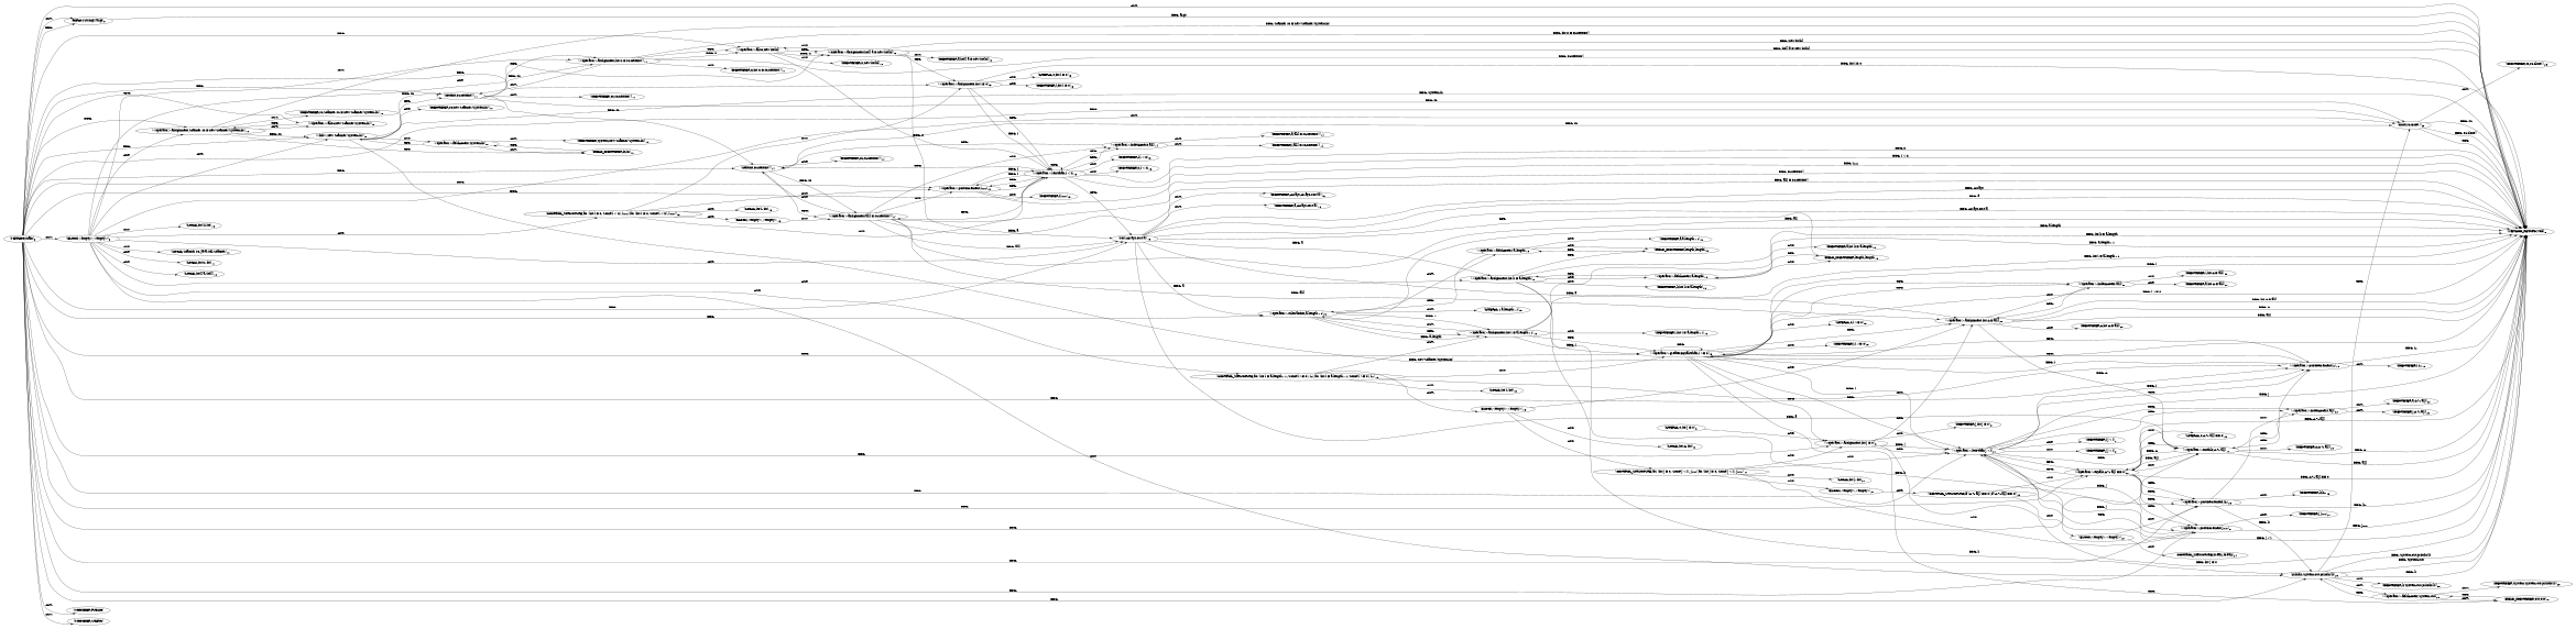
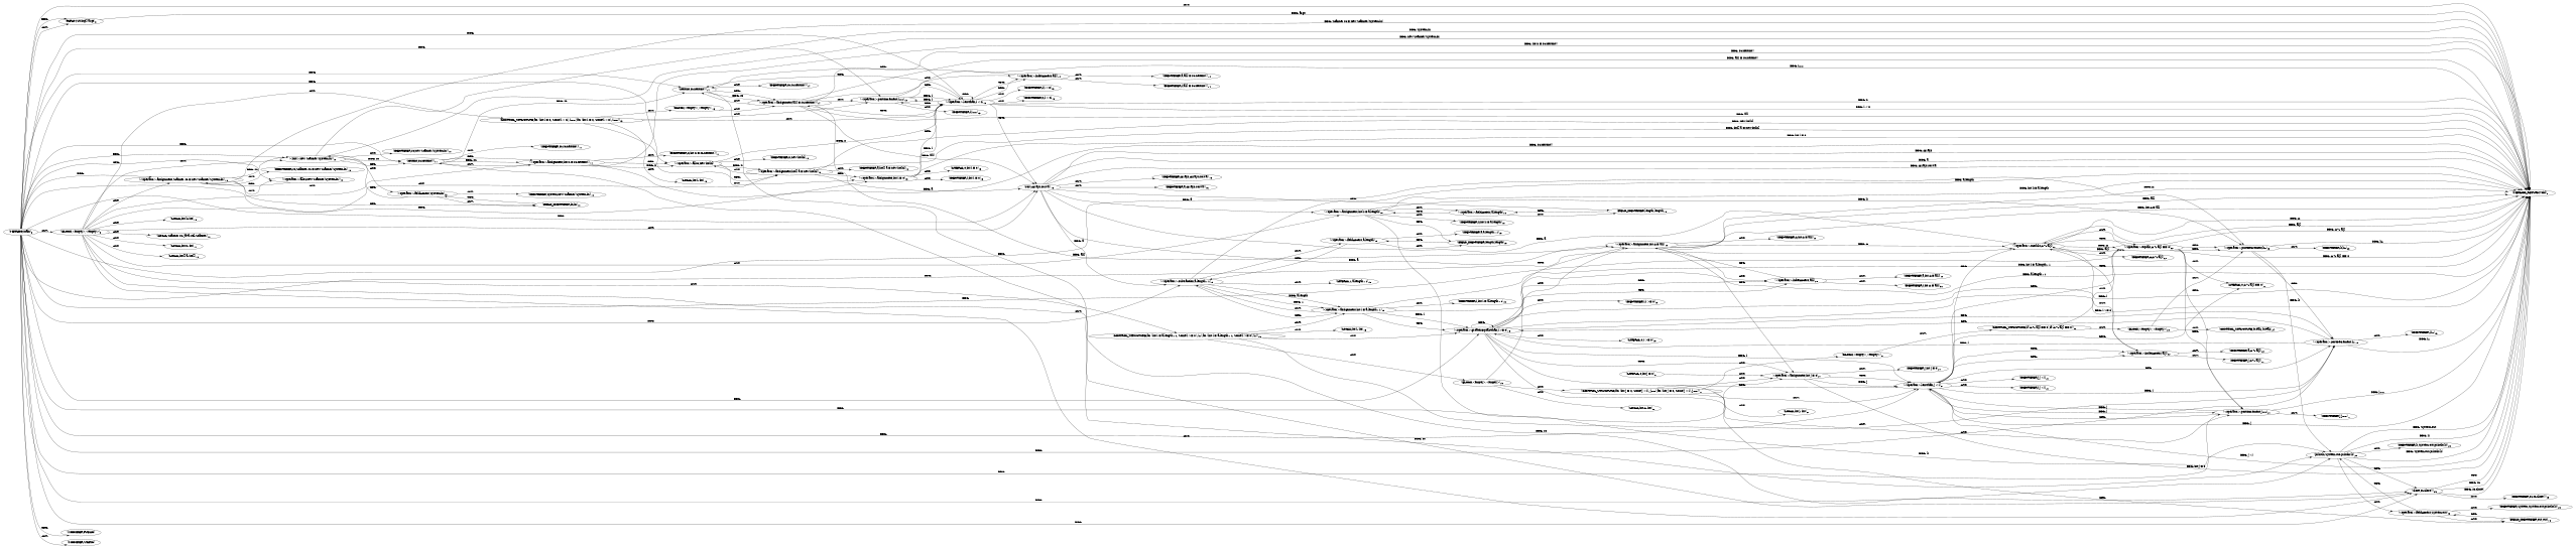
  digraph {
    rankdir=LR
    n1 [label=<(METHOD,main)<SUB>8</SUB>>]
    n2 [label=<(PARAM,String[] args)<SUB>8</SUB>>]
    n3 [label=<(BLOCK,&lt;empty&gt;,&lt;empty&gt;)<SUB>8</SUB>>]
    n4 [label=<(&lt;operator&gt;.assignment,Scanner sc = new Scanner(System.in))<SUB>10</SUB>>]
    n5 [label=<(&lt;operator&gt;.alloc,new Scanner(System.in))<SUB>10</SUB>>]
    n6 [label=<(&lt;init&gt;,new Scanner(System.in))<SUB>10</SUB>>]
    n7 [label=<(nextInt,sc.nextInt())<SUB>11</SUB>>]
    n8 [label=<(&lt;operator&gt;.alloc,new int[n])>]
    n9 [label=<(&lt;operator&gt;.assignment,int i = 0)<SUB>13</SUB>>]
    n10 [label=<(&lt;operator&gt;.lessThan,i &lt; n)<SUB>13</SUB>>]
    n11 [label=<(&lt;operator&gt;.postIncrement,i++)<SUB>13</SUB>>]
    n12 [label=<(nextInt,sc.nextInt())<SUB>14</SUB>>]
    n13 [label=<(sort,Arrays.sort(a))<SUB>16</SUB>>]
    n14 [label=<(&lt;operator&gt;.subtraction,a.length - 1)<SUB>19</SUB>>]
    n15 [label=<(&lt;operator&gt;.greaterEqualsThan,i &gt;= 0)<SUB>19</SUB>>]
    n16 [label=<(&lt;operator&gt;.postDecrement,i--)<SUB>19</SUB>>]
    n17 [label=<(&lt;operator&gt;.assignment,int j = 0)<SUB>21</SUB>>]
    n18 [label=<(&lt;operator&gt;.lessThan,j &lt; i)<SUB>21</SUB>>]
    n19 [label=<(&lt;operator&gt;.postIncrement,j++)<SUB>21</SUB>>]
    n20 [label=<(&lt;operator&gt;.equals,A % a[j] == 0)<SUB>22</SUB>>]
    n21 [label=<(&lt;operator&gt;.modulo,A % a[j])<SUB>22</SUB>>]
    n22 [label=<(&lt;operator&gt;.postDecrement,k--)<SUB>23</SUB>>]
    n23 [label=<(println,System.out.println(k))<SUB>28</SUB>>]
    n24 [label=<(close,sc.close())<SUB>29</SUB>>]
    n25 [label=<(MODIFIER,PUBLIC)>]
    n26 [label=<(MODIFIER,STATIC)>]
    n27 [label=<(METHOD_RETURN,void)<SUB>8</SUB>>]
    n28 [label=<(LOCAL,Scanner sc: java.util.Scanner)<SUB>10</SUB>>]
    n29 [label=<(LOCAL,int n: int)<SUB>11</SUB>>]
    n30 [label=<(&lt;operator&gt;.assignment,int n = sc.nextInt())<SUB>11</SUB>>]
    n31 [label=<(LOCAL,int[] a: int[])<SUB>12</SUB>>]
    n32 [label=<(&lt;operator&gt;.assignment,int[] a = new int[n])<SUB>12</SUB>>]
    n33 [label=<(CONTROL_STRUCTURE,for (int i = 0; Some(i &lt; n); i++),for (int i = 0; Some(i &lt; n); i++))<SUB>13</SUB>>]
    n34 [label=<(LOCAL,int k: int)<SUB>18</SUB>>]
    n35 [label=<(&lt;operator&gt;.assignment,int k = a.length)<SUB>18</SUB>>]
    n36 [label=<(CONTROL_STRUCTURE,for (int i = a.length - 1; Some(i &gt;= 0); i--),for (int i = a.length - 1; Some(i &gt;= 0); i--))<SUB>19</SUB>>]
    n37 [label=<(IDENTIFIER,sc,Scanner sc = new Scanner(System.in))<SUB>10</SUB>>]
    n38 [label=<(FIELD_IDENTIFIER,in,in)<SUB>10</SUB>>]
    n39 [label=<(IDENTIFIER,sc,new Scanner(System.in))<SUB>10</SUB>>]
    n40 [label=<(&lt;operator&gt;.fieldAccess,System.in)<SUB>10</SUB>>]
    n41 [label=<(IDENTIFIER,sc,sc.nextInt())<SUB>11</SUB>>]
    n42 [label=<(IDENTIFIER,n,new int[n])<SUB>12</SUB>>]
    n43 [label=<(IDENTIFIER,i,int i = 0)<SUB>13</SUB>>]
    n44 [label=<(LITERAL,0,int i = 0)<SUB>13</SUB>>]
    n45 [label=<(IDENTIFIER,i,i &lt; n)<SUB>13</SUB>>]
    n46 [label=<(IDENTIFIER,n,i &lt; n)<SUB>13</SUB>>]
    n47 [label=<(&lt;operator&gt;.assignment,a[i] = sc.nextInt())<SUB>14</SUB>>]
    n48 [label=<(&lt;operator&gt;.indexAccess,a[i])<SUB>14</SUB>>]
    n49 [label=<(IDENTIFIER,i,i++)<SUB>13</SUB>>]
    n50 [label=<(IDENTIFIER,sc,sc.nextInt())<SUB>14</SUB>>]
    n51 [label=<(&lt;operator&gt;.assignment,int A = a[i])<SUB>20</SUB>>]
    n52 [label=<(IDENTIFIER,Arrays,Arrays.sort(a))<SUB>16</SUB>>]
    n53 [label=<(IDENTIFIER,a,Arrays.sort(a))<SUB>16</SUB>>]
    n54 [label=<(FIELD_IDENTIFIER,length,length)<SUB>18</SUB>>]
    n55 [label=<(&lt;operator&gt;.assignment,int i = a.length - 1)<SUB>19</SUB>>]
    n56 [label=<(&lt;operator&gt;.fieldAccess,a.length)<SUB>19</SUB>>]
    n57 [label=<(LITERAL,1,a.length - 1)<SUB>19</SUB>>]
    n58 [label=<(IDENTIFIER,i,i &gt;= 0)<SUB>19</SUB>>]
    n59 [label=<(LITERAL,0,i &gt;= 0)<SUB>19</SUB>>]
    n60 [label=<(&lt;operator&gt;.indexAccess,a[i])<SUB>20</SUB>>]
    n61 [label=<(FIELD_IDENTIFIER,out,out)<SUB>78</SUB>>]
    n62 [label=<(IDENTIFIER,i,i--)<SUB>19</SUB>>]
    n63 [label=<(IDENTIFIER,j,int j = 0)<SUB>21</SUB>>]
    n64 [label=<(IDENTIFIER,j,j &lt; i)<SUB>21</SUB>>]
    n65 [label=<(IDENTIFIER,i,j &lt; i)<SUB>21</SUB>>]
    n66 [label=<(&lt;operator&gt;.indexAccess,a[j])<SUB>22</SUB>>]
    n67 [label=<(IDENTIFIER,j,j++)<SUB>21</SUB>>]
    n68 [label=<(LITERAL,0,A % a[j] == 0)<SUB>22</SUB>>]
    n69 [label=<(IDENTIFIER,A,A % a[j])<SUB>22</SUB>>]
    n70 [label=<(IDENTIFIER,k,k--)<SUB>23</SUB>>]
    n71 [label=<(&lt;operator&gt;.fieldAccess,System.out)<SUB>28</SUB>>]
    n72 [label=<(IDENTIFIER,k,System.out.println(k))<SUB>28</SUB>>]
    n73 [label=<(IDENTIFIER,sc,sc.close())<SUB>29</SUB>>]
    n74 [label=<(IDENTIFIER,n,int n = sc.nextInt())<SUB>11</SUB>>]
    n75 [label=<(IDENTIFIER,a,int[] a = new int[n])<SUB>12</SUB>>]
    n76 [label=<(LOCAL,int i: int)<SUB>13</SUB>>]
    n77 [label=<(BLOCK,&lt;empty&gt;,&lt;empty&gt;)<SUB>13</SUB>>]
    n78 [label=<(IDENTIFIER,k,int k = a.length)<SUB>18</SUB>>]
    n79 [label=<(&lt;operator&gt;.fieldAccess,a.length)<SUB>18</SUB>>]
    n80 [label=<(FIELD_IDENTIFIER,length,length)<SUB>19</SUB>>]
    n81 [label=<(LOCAL,int i: int)<SUB>19</SUB>>]
    n82 [label=<(BLOCK,&lt;empty&gt;,&lt;empty&gt;)<SUB>19</SUB>>]
    n83 [label=<(IDENTIFIER,System,new Scanner(System.in))<SUB>10</SUB>>]
    n84 [label=<(IDENTIFIER,a,a[i] = sc.nextInt())<SUB>14</SUB>>]
    n85 [label=<(IDENTIFIER,i,a[i] = sc.nextInt())<SUB>14</SUB>>]
    n86 [label=<(IDENTIFIER,A,int A = a[i])<SUB>20</SUB>>]
-   n87 [label=<(IDENTIFIER,a,int k = a.length)<SUB>18</SUB>>]
    n88 [label=<(IDENTIFIER,i,int i = a.length - 1)<SUB>19</SUB>>]
    n89 [label=<(LOCAL,int A: int)<SUB>20</SUB>>]
    n90 [label=<(CONTROL_STRUCTURE,for (int j = 0; Some(j &lt; i); j++),for (int j = 0; Some(j &lt; i); j++))<SUB>21</SUB>>]
    n91 [label=<(IDENTIFIER,a,a.length - 1)<SUB>19</SUB>>]
    n92 [label=<(IDENTIFIER,a,int A = a[i])<SUB>20</SUB>>]
    n93 [label=<(IDENTIFIER,i,int A = a[i])<SUB>90</SUB>>]
    n94 [label=<(LOCAL,int j: int)<SUB>21</SUB>>]
    n95 [label=<(BLOCK,&lt;empty&gt;,&lt;empty&gt;)<SUB>21</SUB>>]
    n96 [label=<(CONTROL_STRUCTURE,if (A % a[j] == 0),if (A % a[j] == 0))<SUB>22</SUB>>]
    n97 [label=<(LITERAL,0,int j = 0)<SUB>21</SUB>>]
    n98 [label=<(IDENTIFIER,a,A % a[j])<SUB>22</SUB>>]
    n99 [label=<(IDENTIFIER,j,A % a[j])<SUB>22</SUB>>]
    n100 [label=<(BLOCK,&lt;empty&gt;,&lt;empty&gt;)<SUB>22</SUB>>]
    n101 [label=<(CONTROL_STRUCTURE,break;,break;)<SUB>24</SUB>>]
    n102 [label=<(IDENTIFIER,System,System.out.println(k))<SUB>28</SUB>>]
    n1 -> n2 [label="AST: "]
    n1 -> n2 [label="DDG: "]
    n1 -> n3 [label="AST: "]
    n1 -> n4 [label="DDG: "]
    n1 -> n5 [label="CFG: "]
    n1 -> n6 [label="DDG: "]
    n1 -> n7 [label="DDG: "]
    n1 -> n8 [label="DDG: "]
    n1 -> n9 [label="DDG: "]
    n1 -> n10 [label="DDG: "]
    n1 -> n11 [label="DDG: "]
    n1 -> n12 [label="DDG: "]
    n1 -> n13 [label="DDG: "]
    n1 -> n14 [label="DDG: "]
    n1 -> n15 [label="DDG: "]
    n1 -> n16 [label="DDG: "]
    n1 -> n17 [label="DDG: "]
    n1 -> n18 [label="DDG: "]
    n1 -> n19 [label="DDG: "]
    n1 -> n20 [label="DDG: "]
    n1 -> n21 [label="DDG: "]
    n1 -> n22 [label="DDG: "]
    n1 -> n23 [label="DDG: "]
    n1 -> n24 [label="DDG: "]
-   n1 -> n25 [label="AST: "]
+   n1 -> n25 [label="CFG: "]
    n1 -> n26 [label="AST: "]
    n1 -> n27 [label="AST: "]
    n2 -> n27 [label="DDG: args"]
    n3 -> n4 [label="AST: "]
    n3 -> n6 [label="AST: "]
    n3 -> n13 [label="AST: "]
    n3 -> n23 [label="AST: "]
    n3 -> n24 [label="AST: "]
    n3 -> n28 [label="AST: "]
    n3 -> n29 [label="AST: "]
    n3 -> n30 [label="AST: "]
    n3 -> n31 [label="AST: "]
    n3 -> n32 [label="AST: "]
    n3 -> n33 [label="AST: "]
    n3 -> n34 [label="AST: "]
    n3 -> n35 [label="AST: "]
    n3 -> n36 [label="AST: "]
    n4 -> n5 [label="AST: "]
    n4 -> n6 [label="DDG: sc"]
    n4 -> n27 [label="DDG: Scanner sc = new Scanner(System.in)"]
    n4 -> n37 [label="AST: "]
    n4 -> n38 [label="CFG: "]
    n5 -> n4 [label="CFG: "]
    n6 -> n7 [label="CFG: "]
    n6 -> n7 [label="DDG: sc"]
    n6 -> n27 [label="DDG: System.in"]
    n6 -> n27 [label="DDG: new Scanner(System.in)"]
    n6 -> n39 [label="AST: "]
    n6 -> n40 [label="AST: "]
    n7 -> n12 [label="DDG: sc"]
    n7 -> n24 [label="DDG: sc"]
    n7 -> n30 [label="CFG: "]
    n7 -> n30 [label="DDG: sc"]
    n7 -> n41 [label="AST: "]
    n8 -> n10 [label="DDG: n"]
    n8 -> n32 [label="CFG: "]
    n8 -> n32 [label="DDG: n"]
    n8 -> n42 [label="AST: "]
    n9 -> n10 [label="CFG: "]
    n9 -> n10 [label="DDG: i"]
    n9 -> n27 [label="DDG: int i = 0"]
    n9 -> n43 [label="AST: "]
    n9 -> n44 [label="AST: "]
    n10 -> n10 [label="CDG: "]
    n10 -> n11 [label="DDG: i"]
    n10 -> n11 [label="CDG: "]
    n10 -> n12 [label="CDG: "]
    n10 -> n13 [label="CFG: "]
    n10 -> n27 [label="DDG: n"]
    n10 -> n27 [label="DDG: i &lt; n"]
    n10 -> n45 [label="AST: "]
    n10 -> n46 [label="AST: "]
    n10 -> n47 [label="CDG: "]
    n10 -> n48 [label="CFG: "]
    n10 -> n48 [label="CDG: "]
    n11 -> n10 [label="CFG: "]
    n11 -> n10 [label="DDG: i"]
    n11 -> n27 [label="DDG: i++"]
    n11 -> n49 [label="AST: "]
    n12 -> n24 [label="DDG: sc"]
    n12 -> n47 [label="CFG: "]
    n12 -> n47 [label="DDG: sc"]
    n12 -> n50 [label="AST: "]
    n13 -> n14 [label="DDG: a"]
    n13 -> n21 [label="DDG: a"]
    n13 -> n27 [label="DDG: a"]
    n13 -> n27 [label="DDG: Arrays.sort(a)"]
    n13 -> n27 [label="DDG: Arrays"]
    n13 -> n35 [label="DDG: a"]
    n13 -> n51 [label="DDG: a"]
    n13 -> n52 [label="AST: "]
    n13 -> n53 [label="AST: "]
    n13 -> n54 [label="CFG: "]
    n14 -> n27 [label="DDG: a.length"]
    n14 -> n55 [label="CFG: "]
    n14 -> n55 [label="DDG: a.length"]
    n14 -> n55 [label="DDG: 1"]
    n14 -> n56 [label="AST: "]
    n14 -> n57 [label="AST: "]
    n15 -> n15 [label="CDG: "]
    n15 -> n16 [label="CDG: "]
    n15 -> n17 [label="CDG: "]
    n15 -> n18 [label="DDG: i"]
    n15 -> n18 [label="CDG: "]
    n15 -> n27 [label="DDG: i"]
    n15 -> n27 [label="DDG: i &gt;= 0"]
    n15 -> n51 [label="CDG: "]
    n15 -> n58 [label="AST: "]
    n15 -> n59 [label="AST: "]
    n15 -> n60 [label="CFG: "]
    n15 -> n60 [label="CDG: "]
    n15 -> n61 [label="CFG: "]
    n16 -> n15 [label="CFG: "]
    n16 -> n15 [label="DDG: i"]
    n16 -> n27 [label="DDG: i--"]
    n16 -> n62 [label="AST: "]
    n17 -> n18 [label="CFG: "]
    n17 -> n18 [label="DDG: j"]
    n17 -> n27 [label="DDG: int j = 0"]
    n17 -> n63 [label="AST: "]
    n18 -> n16 [label="CFG: "]
    n18 -> n16 [label="DDG: i"]
    n18 -> n19 [label="DDG: j"]
-   n18 -> n20 [label="CDG: "]
+   n18 -> n68 [label="CDG: "]
    n18 -> n21 [label="CDG: "]
    n18 -> n27 [label="DDG: j"]
    n18 -> n27 [label="DDG: j &lt; i"]
    n18 -> n64 [label="AST: "]
    n18 -> n65 [label="AST: "]
    n18 -> n66 [label="CFG: "]
    n18 -> n66 [label="CDG: "]
    n19 -> n18 [label="CFG: "]
    n19 -> n18 [label="DDG: j"]
    n19 -> n27 [label="DDG: j++"]
    n19 -> n67 [label="AST: "]
    n20 -> n18 [label="CDG: "]
    n20 -> n19 [label="CFG: "]
    n20 -> n19 [label="CDG: "]
    n20 -> n21 [label="AST: "]
    n20 -> n22 [label="CFG: "]
    n20 -> n22 [label="CDG: "]
    n20 -> n27 [label="DDG: A % a[j]"]
    n20 -> n27 [label="DDG: A % a[j] == 0"]
    n20 -> n68 [label="AST: "]
    n21 -> n20 [label="CFG: "]
    n21 -> n20 [label="DDG: A"]
    n21 -> n20 [label="DDG: a[j]"]
    n21 -> n27 [label="DDG: A"]
    n21 -> n27 [label="DDG: a[j]"]
    n21 -> n66 [label="AST: "]
    n21 -> n69 [label="AST: "]
    n22 -> n16 [label="CFG: "]
    n22 -> n23 [label="DDG: k"]
    n22 -> n27 [label="DDG: k--"]
    n22 -> n70 [label="AST: "]
    n23 -> n24 [label="CFG: "]
    n23 -> n27 [label="DDG: System.out"]
    n23 -> n27 [label="DDG: k"]
    n23 -> n27 [label="DDG: System.out.println(k)"]
    n23 -> n71 [label="AST: "]
    n23 -> n72 [label="AST: "]
    n24 -> n27 [label="CFG: "]
    n24 -> n27 [label="DDG: sc"]
    n24 -> n27 [label="DDG: sc.close()"]
    n24 -> n73 [label="AST: "]
    n30 -> n7 [label="AST: "]
    n30 -> n8 [label="CFG: "]
    n30 -> n8 [label="DDG: n"]
    n30 -> n27 [label="DDG: sc.nextInt()"]
    n30 -> n27 [label="DDG: int n = sc.nextInt()"]
    n30 -> n74 [label="AST: "]
    n32 -> n8 [label="AST: "]
    n32 -> n9 [label="CFG: "]
    n32 -> n13 [label="DDG: a"]
    n32 -> n27 [label="DDG: new int[n]"]
    n32 -> n27 [label="DDG: int[] a = new int[n]"]
    n32 -> n75 [label="AST: "]
    n33 -> n9 [label="AST: "]
    n33 -> n10 [label="AST: "]
    n33 -> n11 [label="AST: "]
    n33 -> n76 [label="AST: "]
    n33 -> n77 [label="AST: "]
    n35 -> n22 [label="DDG: k"]
    n35 -> n23 [label="DDG: k"]
    n35 -> n27 [label="DDG: int k = a.length"]
    n35 -> n78 [label="AST: "]
    n35 -> n79 [label="AST: "]
    n35 -> n80 [label="CFG: "]
    n36 -> n15 [label="AST: "]
    n36 -> n16 [label="AST: "]
    n36 -> n55 [label="AST: "]
    n36 -> n81 [label="AST: "]
    n36 -> n82 [label="AST: "]
    n38 -> n40 [label="CFG: "]
    n40 -> n6 [label="CFG: "]
    n40 -> n38 [label="AST: "]
    n40 -> n83 [label="AST: "]
    n47 -> n11 [label="AST: "]
    n47 -> n12 [label="AST: "]
    n47 -> n13 [label="DDG: a[i]"]
    n47 -> n27 [label="DDG: a[i]"]
    n47 -> n27 [label="DDG: sc.nextInt()"]
    n47 -> n27 [label="DDG: a[i] = sc.nextInt()"]
    n47 -> n48 [label="AST: "]
    n47 -> n51 [label="DDG: a[i]"]
    n48 -> n12 [label="CFG: "]
    n48 -> n84 [label="AST: "]
    n48 -> n85 [label="AST: "]
-   n17 -> n51 [label="CFG: "]
+   n51 -> n17 [label="CFG: "]
    n51 -> n21 [label="DDG: A"]
    n51 -> n27 [label="DDG: A"]
    n51 -> n27 [label="DDG: a[i]"]
    n51 -> n27 [label="DDG: int A = a[i]"]
    n51 -> n60 [label="AST: "]
    n51 -> n86 [label="AST: "]
    n54 -> n79 [label="CFG: "]
    n55 -> n14 [label="AST: "]
    n55 -> n15 [label="CFG: "]
    n55 -> n15 [label="DDG: i"]
    n55 -> n27 [label="DDG: a.length - 1"]
    n55 -> n27 [label="DDG: int i = a.length - 1"]
    n55 -> n88 [label="AST: "]
    n56 -> n14 [label="CFG: "]
    n56 -> n80 [label="AST: "]
    n56 -> n91 [label="AST: "]
    n60 -> n51 [label="CFG: "]
    n60 -> n92 [label="AST: "]
    n60 -> n93 [label="AST: "]
    n61 -> n71 [label="CFG: "]
    n66 -> n21 [label="CFG: "]
    n66 -> n98 [label="AST: "]
    n66 -> n99 [label="AST: "]
    n71 -> n23 [label="CFG: "]
    n71 -> n61 [label="AST: "]
    n71 -> n102 [label="AST: "]
    n77 -> n47 [label="AST: "]
    n79 -> n35 [label="CFG: "]
    n79 -> n54 [label="AST: "]
-   n79 -> n87 [label="AST: "]
    n80 -> n56 [label="CFG: "]
    n82 -> n51 [label="AST: "]
    n82 -> n89 [label="AST: "]
    n82 -> n90 [label="AST: "]
    n90 -> n17 [label="AST: "]
    n90 -> n18 [label="AST: "]
    n90 -> n19 [label="AST: "]
    n90 -> n94 [label="AST: "]
    n90 -> n95 [label="AST: "]
    n95 -> n96 [label="AST: "]
    n96 -> n20 [label="AST: "]
    n96 -> n100 [label="AST: "]
    n97 -> n17 [label="AST: "]
    n100 -> n22 [label="AST: "]
    n100 -> n101 [label="AST: "]
  }
